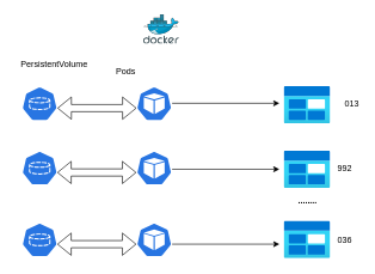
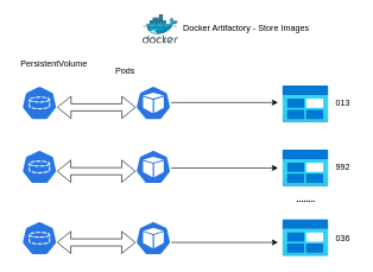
  <mxCell id="0" />
  <mxCell id="1" parent="0" />
  <mxCell id="2" value="" style="html=1;dashed=0;whitespace=wrap;fillColor=#2875E2;strokeColor=#ffffff;points=[[0.005,0.63,0],[0.1,0.2,0],[0.9,0.2,0],[0.5,0,0],[0.995,0.63,0],[0.72,0.99,0],[0.5,1,0],[0.28,0.99,0]];shape=mxgraph.kubernetes.icon;prIcon=pod" vertex="1" parent="1"><mxGeometry x="190" y="120" width="50" height="48" as="geometry" /></mxCell>
  <mxCell id="3" value="" style="html=1;dashed=0;whitespace=wrap;fillColor=#2875E2;strokeColor=#ffffff;points=[[0.005,0.63,0],[0.1,0.2,0],[0.9,0.2,0],[0.5,0,0],[0.995,0.63,0],[0.72,0.99,0],[0.5,1,0],[0.28,0.99,0]];shape=mxgraph.kubernetes.icon;prIcon=pod" vertex="1" parent="1"><mxGeometry x="190" y="210" width="50" height="48" as="geometry" /></mxCell>
  <mxCell id="4" value="" style="html=1;dashed=0;whitespace=wrap;fillColor=#2875E2;strokeColor=#ffffff;points=[[0.005,0.63,0],[0.1,0.2,0],[0.9,0.2,0],[0.5,0,0],[0.995,0.63,0],[0.72,0.99,0],[0.5,1,0],[0.28,0.99,0]];shape=mxgraph.kubernetes.icon;prIcon=pod" vertex="1" parent="1"><mxGeometry x="190" y="310" width="50" height="48" as="geometry" /></mxCell>
  <mxCell id="5" value="" style="html=1;dashed=0;whitespace=wrap;fillColor=#2875E2;strokeColor=#ffffff;points=[[0.005,0.63,0],[0.1,0.2,0],[0.9,0.2,0],[0.5,0,0],[0.995,0.63,0],[0.72,0.99,0],[0.5,1,0],[0.28,0.99,0]];shape=mxgraph.kubernetes.icon;prIcon=pvc" vertex="1" parent="1"><mxGeometry x="30" y="120" width="50" height="48" as="geometry" /></mxCell>
  <mxCell id="6" value="" style="html=1;dashed=0;whitespace=wrap;fillColor=#2875E2;strokeColor=#ffffff;points=[[0.005,0.63,0],[0.1,0.2,0],[0.9,0.2,0],[0.5,0,0],[0.995,0.63,0],[0.72,0.99,0],[0.5,1,0],[0.28,0.99,0]];shape=mxgraph.kubernetes.icon;prIcon=pvc" vertex="1" parent="1"><mxGeometry x="30" y="210" width="50" height="48" as="geometry" /></mxCell>
  <mxCell id="7" value="" style="html=1;dashed=0;whitespace=wrap;fillColor=#2875E2;strokeColor=#ffffff;points=[[0.005,0.63,0],[0.1,0.2,0],[0.9,0.2,0],[0.5,0,0],[0.995,0.63,0],[0.72,0.99,0],[0.5,1,0],[0.28,0.99,0]];shape=mxgraph.kubernetes.icon;prIcon=pvc" vertex="1" parent="1"><mxGeometry x="30" y="310" width="50" height="48" as="geometry" /></mxCell>
  <mxCell id="8" value="" style="aspect=fixed;html=1;points=[];align=center;image;fontSize=12;image=img/lib/azure2/general/Blob_Block.svg;" vertex="1" parent="1"><mxGeometry x="396.43" y="210" width="65" height="52" as="geometry" /></mxCell>
  <mxCell id="9" value="" style="aspect=fixed;html=1;points=[];align=center;image;fontSize=12;image=img/lib/azure2/general/Blob_Block.svg;" vertex="1" parent="1"><mxGeometry x="396.43" y="308" width="65" height="52" as="geometry" /></mxCell>
  <mxCell id="10" value="" style="aspect=fixed;html=1;points=[];align=center;image;fontSize=12;image=img/lib/mscae/Docker.svg;" vertex="1" parent="1"><mxGeometry x="200" y="20" width="50" height="41" as="geometry" /></mxCell>
+ <mxCell id="11" value="Docker Artifactory - Store Images" style="text;html=1;align=center;verticalAlign=middle;resizable=0;points=[];autosize=1;strokeColor=none;" vertex="1" parent="1"><mxGeometry x="250" y="30" width="190" height="20" as="geometry" /></mxCell>
  <mxCell id="12" value="" style="endArrow=classic;html=1;exitX=1;exitY=0.625;exitDx=0;exitDy=0;exitPerimeter=0;" edge="1" parent="1" source="4"><mxGeometry width="50" height="50" relative="1" as="geometry"><mxPoint x="340" y="390" as="sourcePoint" /><mxPoint x="390" y="340" as="targetPoint" /></mxGeometry></mxCell>
  <mxCell id="13" value="" style="endArrow=classic;html=1;exitX=1;exitY=0.625;exitDx=0;exitDy=0;exitPerimeter=0;" edge="1" parent="1"><mxGeometry width="50" height="50" relative="1" as="geometry"><mxPoint x="240" y="235.5" as="sourcePoint" /><mxPoint x="390" y="235.5" as="targetPoint" /></mxGeometry></mxCell>
  <mxCell id="14" value="" style="endArrow=classic;html=1;exitX=1;exitY=0.625;exitDx=0;exitDy=0;exitPerimeter=0;" edge="1" parent="1"><mxGeometry width="50" height="50" relative="1" as="geometry"><mxPoint x="240" y="143.5" as="sourcePoint" /><mxPoint x="390" y="143.5" as="targetPoint" /></mxGeometry></mxCell>
  <mxCell id="15" value="" style="aspect=fixed;html=1;points=[];align=center;image;fontSize=12;image=img/lib/azure2/general/Blob_Block.svg;" vertex="1" parent="1"><mxGeometry x="396.43" y="120" width="65" height="52" as="geometry" /></mxCell>
  <mxCell id="16" value="" style="shape=flexArrow;endArrow=classic;startArrow=classic;html=1;exitX=0.995;exitY=0.63;exitDx=0;exitDy=0;exitPerimeter=0;entryX=0.005;entryY=0.63;entryDx=0;entryDy=0;entryPerimeter=0;" edge="1" parent="1" source="5" target="2"><mxGeometry width="100" height="100" relative="1" as="geometry"><mxPoint x="100" y="240" as="sourcePoint" /><mxPoint x="180" y="150" as="targetPoint" /></mxGeometry></mxCell>
  <mxCell id="17" value="" style="shape=flexArrow;endArrow=classic;startArrow=classic;html=1;exitX=0.995;exitY=0.63;exitDx=0;exitDy=0;exitPerimeter=0;entryX=0.005;entryY=0.63;entryDx=0;entryDy=0;entryPerimeter=0;" edge="1" parent="1"><mxGeometry width="100" height="100" relative="1" as="geometry"><mxPoint x="79.5" y="240" as="sourcePoint" /><mxPoint x="190" y="240" as="targetPoint" /></mxGeometry></mxCell>
  <mxCell id="18" value="" style="shape=flexArrow;endArrow=classic;startArrow=classic;html=1;exitX=0.995;exitY=0.63;exitDx=0;exitDy=0;exitPerimeter=0;entryX=0.005;entryY=0.63;entryDx=0;entryDy=0;entryPerimeter=0;" edge="1" parent="1"><mxGeometry width="100" height="100" relative="1" as="geometry"><mxPoint x="79.5" y="340" as="sourcePoint" /><mxPoint x="190" y="340" as="targetPoint" /></mxGeometry></mxCell>
- <mxCell id="19" value="013" style="text;html=1;align=center;verticalAlign=middle;resizable=0;points=[];autosize=1;strokeColor=none;" vertex="1" parent="1"><mxGeometry x="471.43" y="134" width="40" height="20" as="geometry" /></mxCell>
+ <mxCell id="19" value="013" style="text;html=1;align=center;verticalAlign=middle;resizable=0;points=[];autosize=1;strokeColor=none;" vertex="1" parent="1"><mxGeometry x="461.43" y="134" width="40" height="20" as="geometry" /></mxCell>
  <mxCell id="20" value="992" style="text;html=1;align=center;verticalAlign=middle;resizable=0;points=[];autosize=1;strokeColor=none;" vertex="1" parent="1"><mxGeometry x="461.43" y="224" width="40" height="20" as="geometry" /></mxCell>
  <mxCell id="21" value="&lt;b&gt;........&lt;/b&gt;" style="text;html=1;align=center;verticalAlign=middle;resizable=0;points=[];autosize=1;strokeColor=none;" vertex="1" parent="1"><mxGeometry x="408.93" y="270" width="40" height="20" as="geometry" /></mxCell>
  <mxCell id="22" value="036" style="text;html=1;align=center;verticalAlign=middle;resizable=0;points=[];autosize=1;strokeColor=none;" vertex="1" parent="1"><mxGeometry x="461.43" y="324" width="40" height="20" as="geometry" /></mxCell>
  <mxCell id="23" value="PersistentVolume" style="text;html=1;align=center;verticalAlign=middle;resizable=0;points=[];autosize=1;strokeColor=none;" vertex="1" parent="1"><mxGeometry x="20" y="80" width="110" height="20" as="geometry" /></mxCell>
  <mxCell id="24" value="Pods" style="text;html=1;align=center;verticalAlign=middle;resizable=0;points=[];autosize=1;strokeColor=none;" vertex="1" parent="1"><mxGeometry x="155" y="90" width="40" height="20" as="geometry" /></mxCell>
